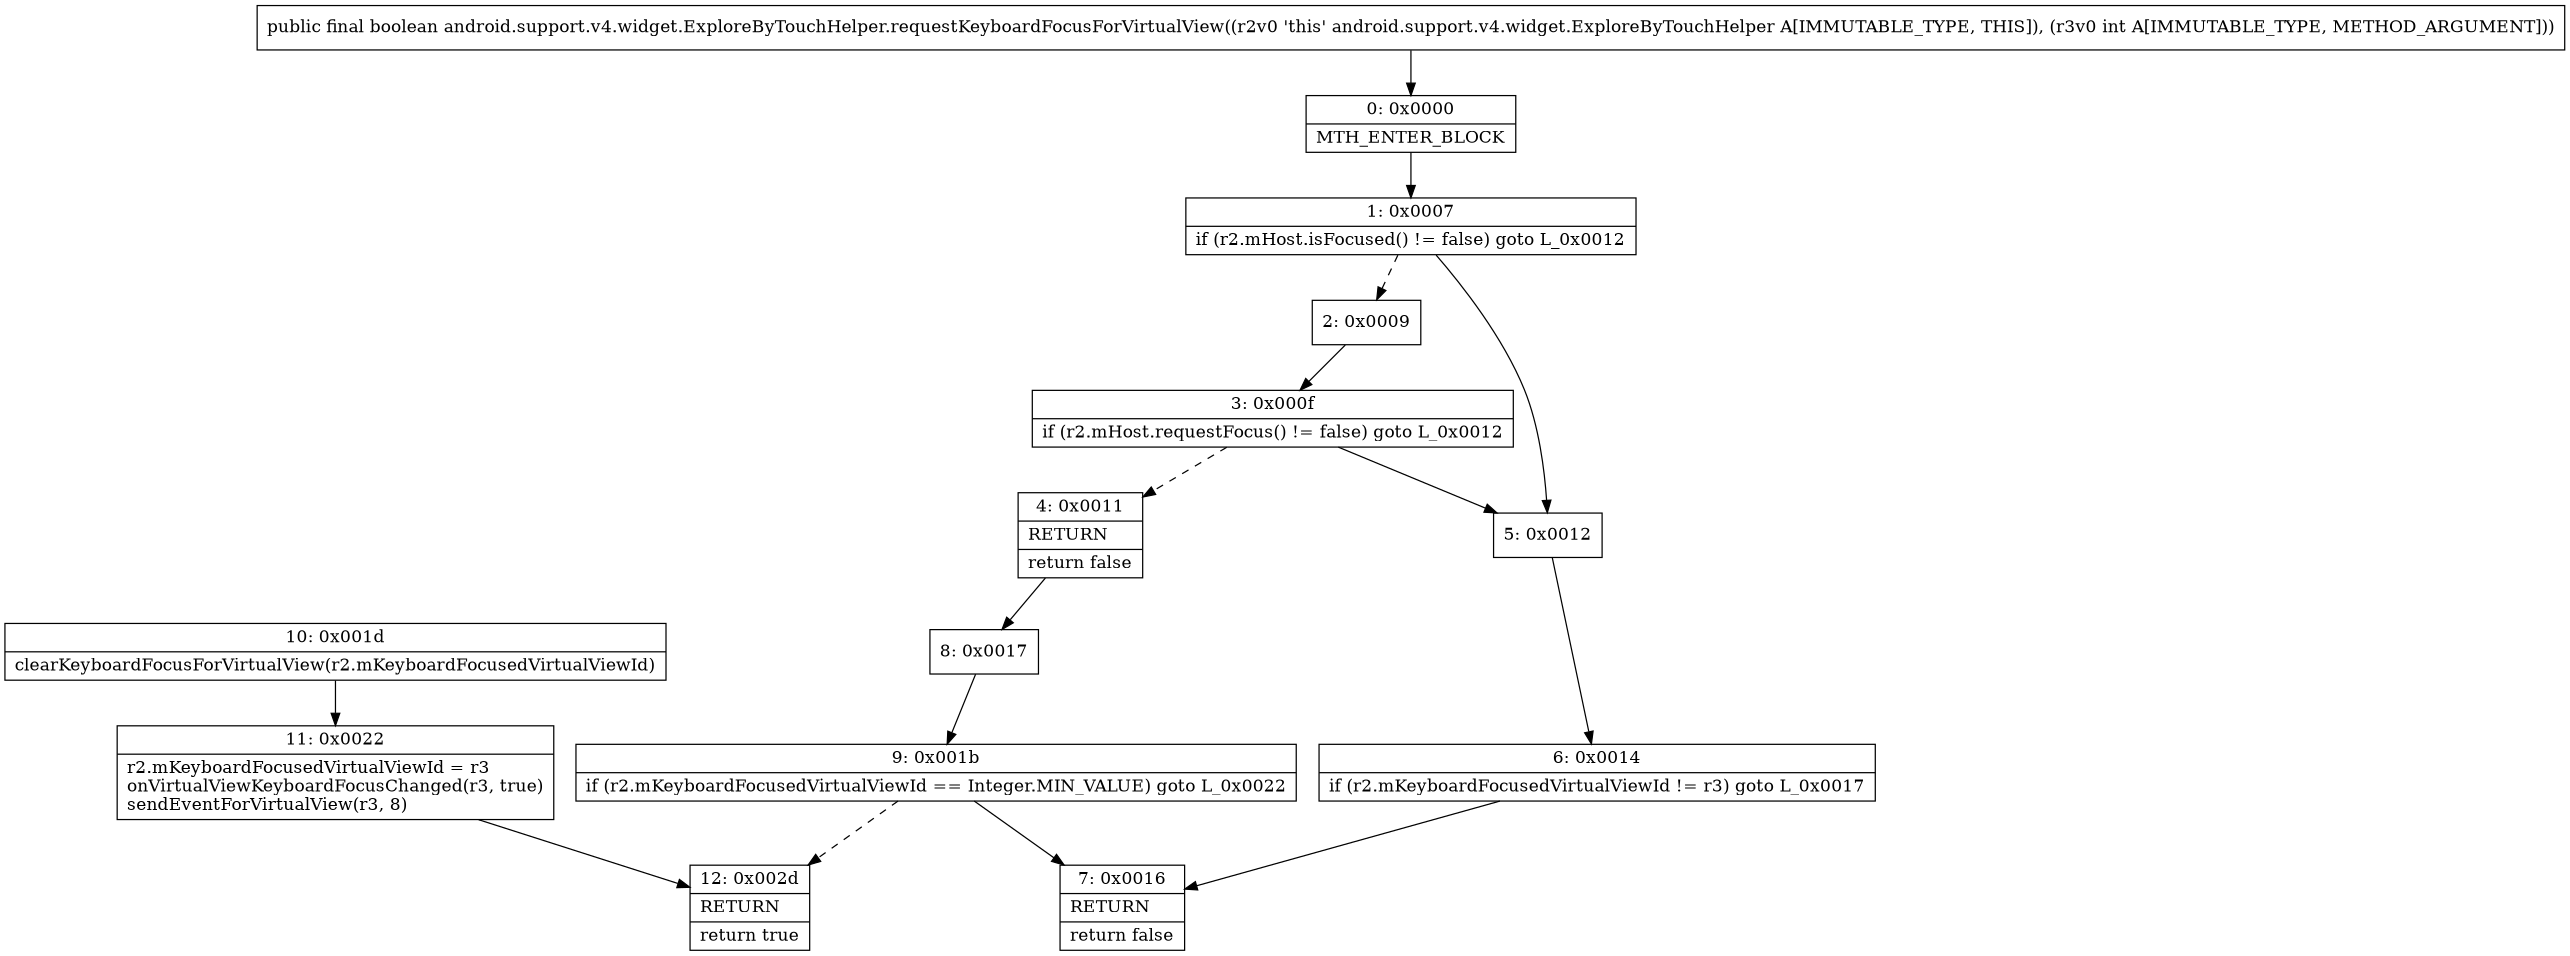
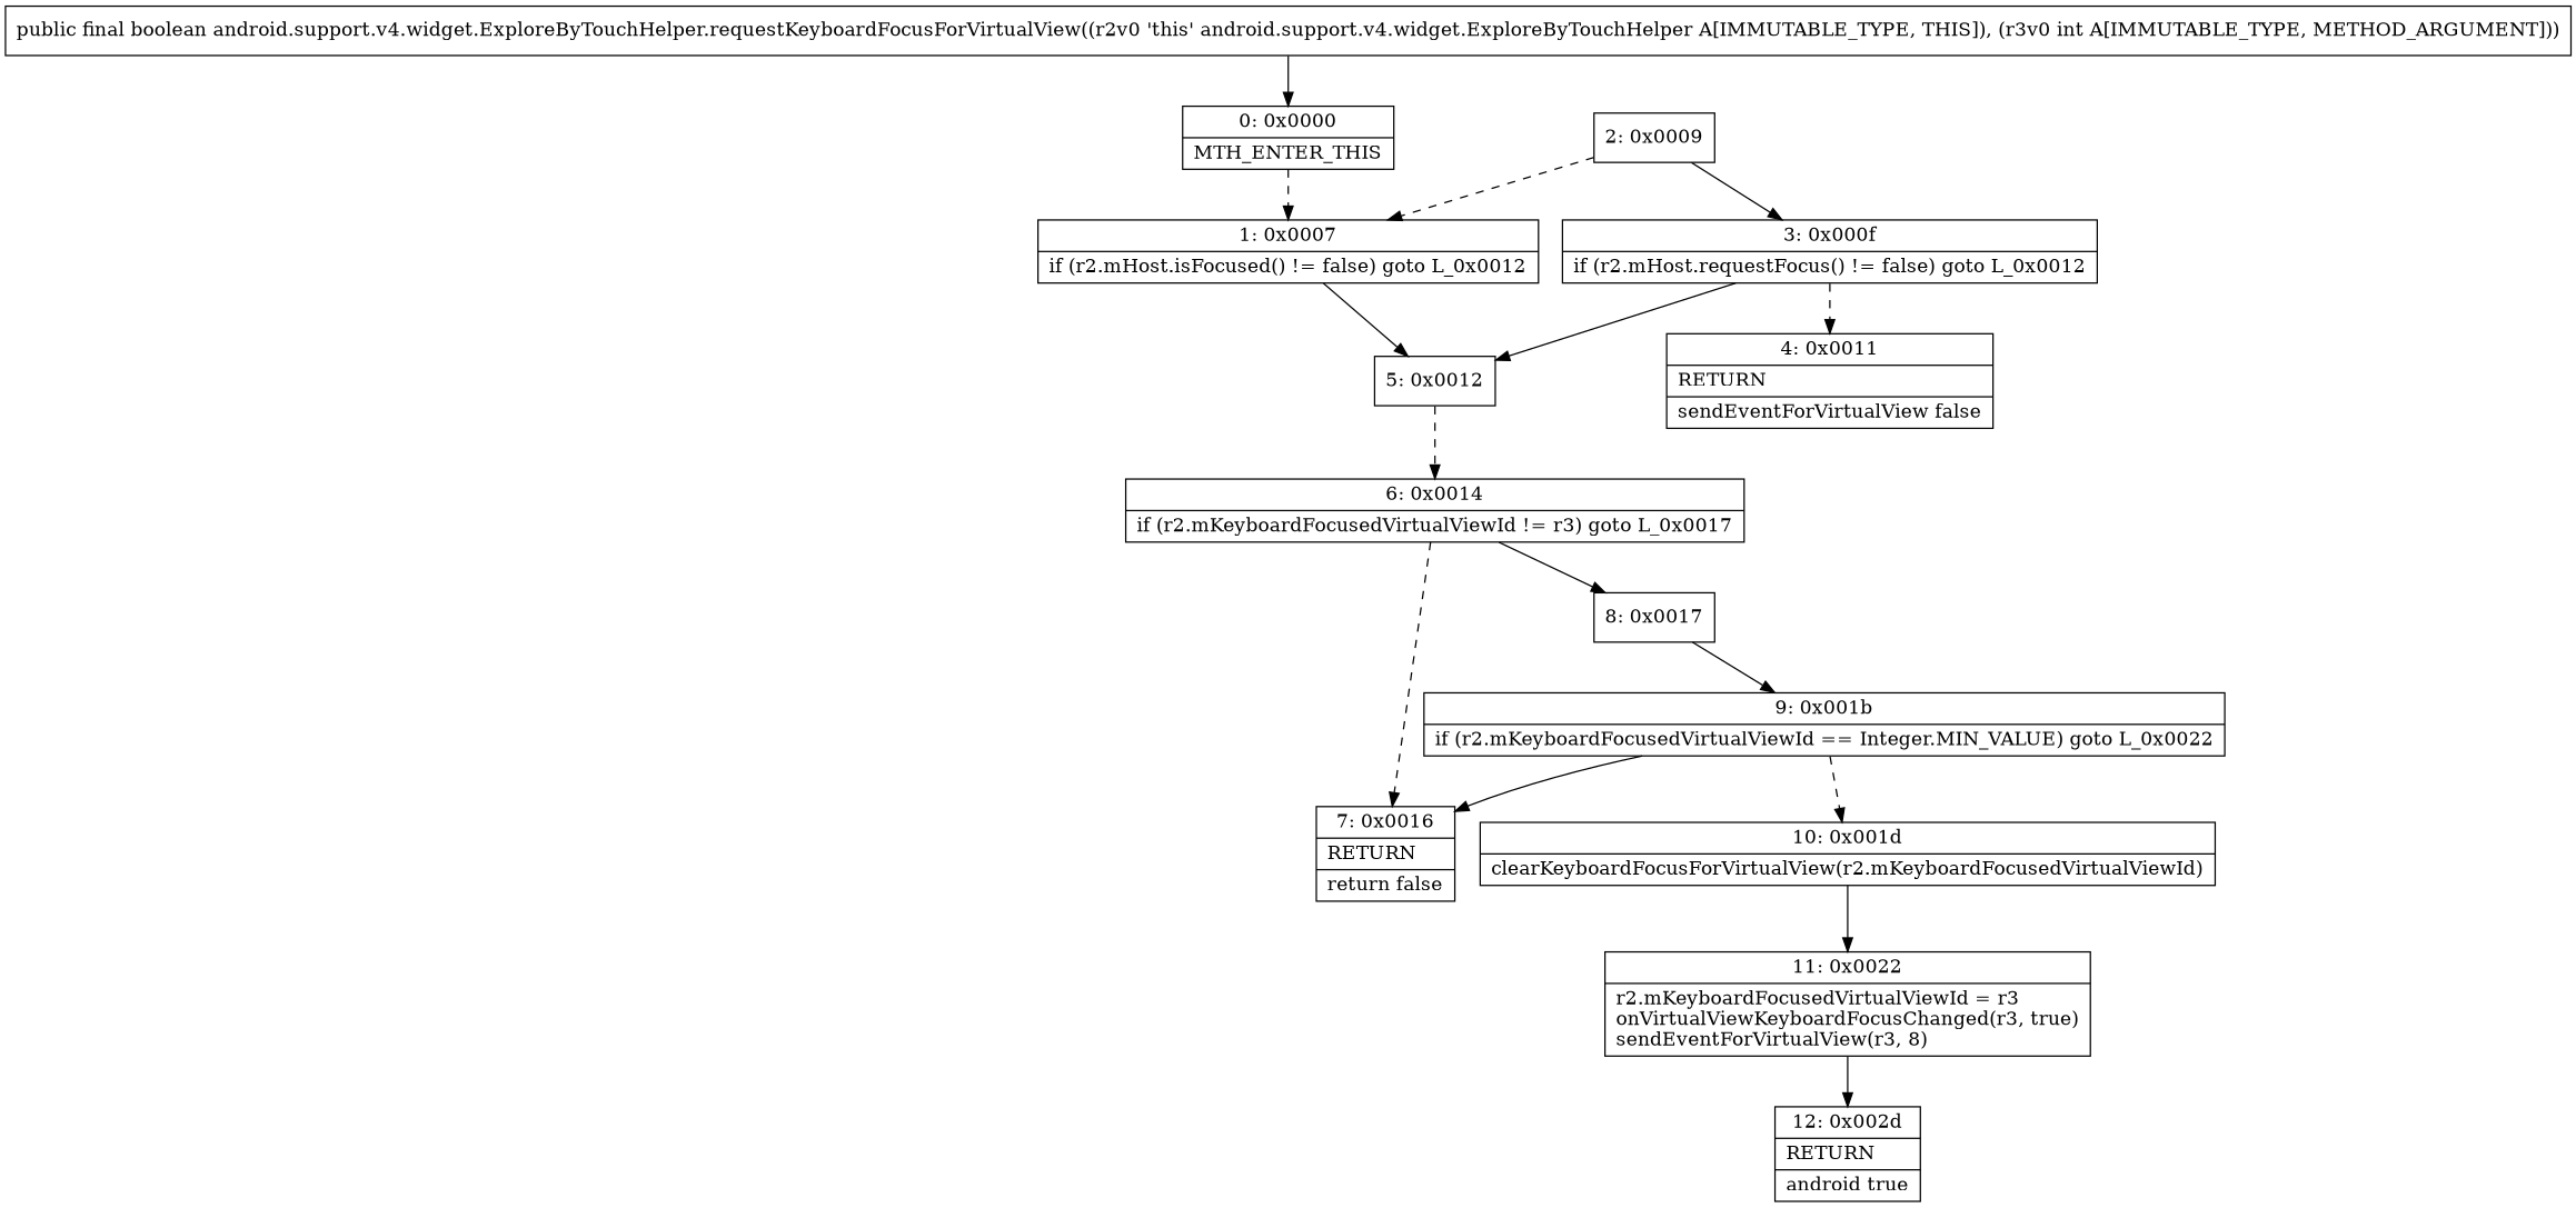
  digraph {
    node [shape=record]
-   n1 [label="{0\:\ 0x0000|MTH_ENTER_BLOCK\l}"]
+   n1 [label="{0\:\ 0x0000|MTH_ENTER_THIS\l}"]
    n2 [label="{1\:\ 0x0007|if (r2.mHost.isFocused() != false) goto L_0x0012\l}"]
    n3 [label="{2\:\ 0x0009}"]
    n4 [label="{5\:\ 0x0012}"]
    n5 [label="{3\:\ 0x000f|if (r2.mHost.requestFocus() != false) goto L_0x0012\l}"]
    n6 [label="{6\:\ 0x0014|if (r2.mKeyboardFocusedVirtualViewId != r3) goto L_0x0017\l}"]
-   n7 [label="{4\:\ 0x0011|RETURN\l|return false\l}"]
+   n7 [label="{4\:\ 0x0011|RETURN\l|sendEventForVirtualView false\l}"]
    n8 [label="{7\:\ 0x0016|RETURN\l|return false\l}"]
    n9 [label="{8\:\ 0x0017}"]
    n10 [label="{9\:\ 0x001b|if (r2.mKeyboardFocusedVirtualViewId == Integer.MIN_VALUE) goto L_0x0022\l}"]
    n11 [label="{10\:\ 0x001d|clearKeyboardFocusForVirtualView(r2.mKeyboardFocusedVirtualViewId)\l}"]
    n12 [label="{11\:\ 0x0022|r2.mKeyboardFocusedVirtualViewId = r3\lonVirtualViewKeyboardFocusChanged(r3, true)\lsendEventForVirtualView(r3, 8)\l}"]
-   n13 [label="{12\:\ 0x002d|RETURN\l|return true\l}"]
+   n13 [label="{12\:\ 0x002d|RETURN\l|android true\l}"]
    n14 [label="{public final boolean android.support.v4.widget.ExploreByTouchHelper.requestKeyboardFocusForVirtualView((r2v0 'this' android.support.v4.widget.ExploreByTouchHelper A[IMMUTABLE_TYPE, THIS]), (r3v0 int A[IMMUTABLE_TYPE, METHOD_ARGUMENT])) }"]
-   n1 -> n2
-   n2 -> n3 [style=dashed]
+   n1 -> n2 [style=dashed]
+   n3 -> n2 [style=dashed]
    n2 -> n4
    n3 -> n5
-   n4 -> n6
+   n4 -> n6 [style=dashed]
    n5 -> n4
    n5 -> n7 [style=dashed]
-   n6 -> n8 [style=solid]
-   n7 -> n9
+   n6 -> n8 [style=dashed]
+   n6 -> n9
    n9 -> n10
    n10 -> n8
-   n10 -> n13 [style=dashed]
+   n10 -> n11 [style=dashed]
    n11 -> n12
    n12 -> n13
    n14 -> n1
  }
